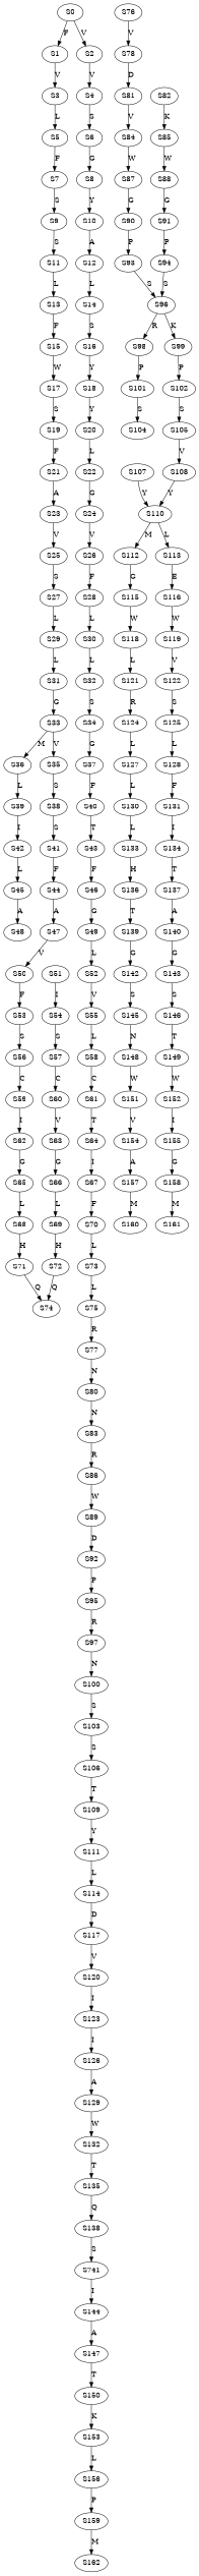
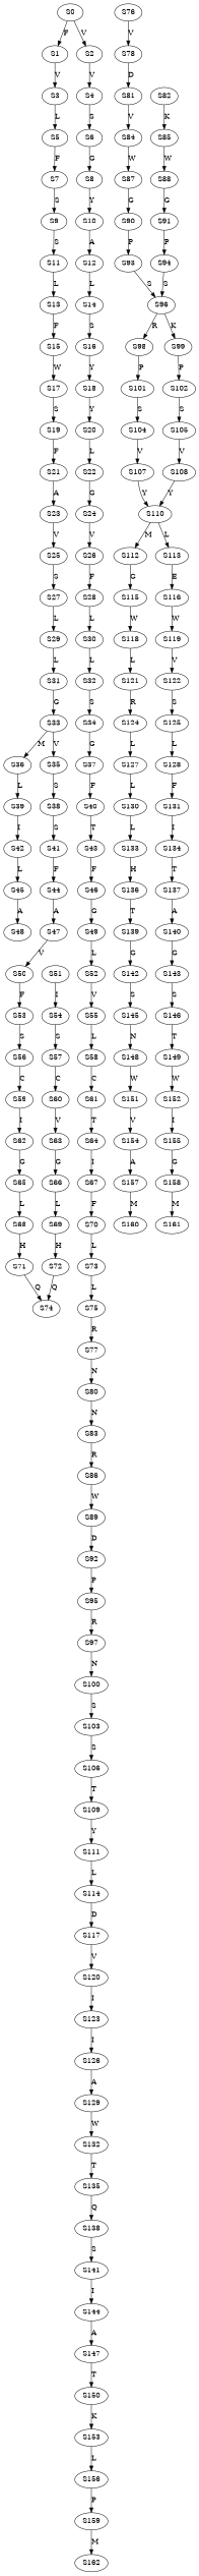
  strict digraph {
    S0
    S1
    S2
    S3
    S4
    S5
    S6
    S7
    S8
    S9
    S10
    S11
    S12
    S13
    S14
    S15
    S16
    S17
    S18
    S19
    S20
    S21
    S22
    S23
    S24
    S25
    S26
    S27
    S28
    S29
    S30
    S31
    S32
    S33
    S34
    S35
    S36
    S37
    S38
    S39
    S40
    S41
    S42
    S43
    S44
    S45
    S46
    S47
    S48
    S49
    S50
    S52
    S53
    S51
    S54
    S55
    S56
    S57
    S58
    S59
    S60
    S61
    S62
    S63
    S64
    S65
    S66
    S67
    S68
    S69
    S70
    S71
    S72
    S73
    S74
    S75
    S77
    S76
    S78
    S80
    S81
    S83
    S84
    S82
    S85
    S86
    S87
    S88
    S89
    S90
    S91
    S92
    S93
    S94
    S95
    S96
    S97
    S98
    S99
    S100
    S101
    S102
    S103
    S104
    S105
    S106
    S107
    S108
    S109
    S110
    S111
    S112
    S113
    S114
    S115
    S116
    S117
    S118
    S119
    S120
    S121
    S122
    S123
    S124
    S125
    S126
    S127
    S128
    S129
    S130
    S131
    S132
    S133
    S134
    S135
    S136
    S137
    S138
    S139
    S140
-   S141 [label=S741]
+   S141
    S142
    S143
    S144
    S145
    S146
    S147
    S148
    S149
    S150
    S151
    S152
    S153
    S154
    S155
    S156
    S157
    S158
    S159
    S160
    S161
    S162
    S0 -> S1 [label=F]
    S0 -> S2 [label=V]
    S1 -> S3 [label=V]
    S2 -> S4 [label=V]
    S3 -> S5 [label=L]
    S4 -> S6 [label=S]
    S5 -> S7 [label=F]
    S6 -> S8 [label=G]
    S7 -> S9 [label=S]
    S8 -> S10 [label=Y]
    S9 -> S11 [label=S]
    S10 -> S12 [label=A]
    S11 -> S13 [label=L]
    S12 -> S14 [label=L]
    S13 -> S15 [label=F]
    S14 -> S16 [label=S]
    S15 -> S17 [label=W]
    S16 -> S18 [label=Y]
    S17 -> S19 [label=S]
    S18 -> S20 [label=Y]
    S19 -> S21 [label=F]
    S20 -> S22 [label=L]
    S21 -> S23 [label=A]
    S22 -> S24 [label=G]
    S23 -> S25 [label=V]
    S24 -> S26 [label=V]
    S25 -> S27 [label=S]
    S26 -> S28 [label=F]
    S27 -> S29 [label=L]
    S28 -> S30 [label=L]
    S29 -> S31 [label=L]
    S30 -> S32 [label=L]
    S31 -> S33 [label=G]
    S32 -> S34 [label=S]
    S33 -> S35 [label=V]
    S33 -> S36 [label=M]
    S34 -> S37 [label=G]
    S35 -> S38 [label=S]
    S36 -> S39 [label=L]
    S37 -> S40 [label=F]
    S38 -> S41 [label=S]
    S39 -> S42 [label=I]
    S40 -> S43 [label=T]
    S41 -> S44 [label=F]
    S42 -> S45 [label=L]
    S43 -> S46 [label=F]
    S44 -> S47 [label=A]
    S45 -> S48 [label=A]
    S46 -> S49 [label=G]
    S47 -> S50 [label=V]
    S49 -> S52 [label=L]
    S50 -> S53 [label=F]
    S52 -> S55 [label=V]
    S53 -> S56 [label=S]
    S51 -> S54 [label=I]
    S54 -> S57 [label=S]
    S55 -> S58 [label=L]
    S56 -> S59 [label=C]
    S57 -> S60 [label=C]
    S58 -> S61 [label=C]
    S59 -> S62 [label=I]
    S60 -> S63 [label=V]
    S61 -> S64 [label=T]
    S62 -> S65 [label=G]
    S63 -> S66 [label=G]
    S64 -> S67 [label=I]
    S65 -> S68 [label=L]
    S66 -> S69 [label=L]
    S67 -> S70 [label=F]
    S68 -> S71 [label=H]
    S69 -> S72 [label=H]
    S70 -> S73 [label=L]
    S71 -> S74 [label=Q]
    S72 -> S74 [label=Q]
    S73 -> S75 [label=L]
    S75 -> S77 [label=R]
    S77 -> S80 [label=N]
    S76 -> S78 [label=V]
    S78 -> S81 [label=D]
    S80 -> S83 [label=N]
    S81 -> S84 [label=V]
    S83 -> S86 [label=R]
    S84 -> S87 [label=W]
    S82 -> S85 [label=K]
    S85 -> S88 [label=W]
    S86 -> S89 [label=W]
    S87 -> S90 [label=G]
    S88 -> S91 [label=G]
    S89 -> S92 [label=D]
    S90 -> S93 [label=P]
    S91 -> S94 [label=P]
    S92 -> S95 [label=P]
    S93 -> S96 [label=S]
    S94 -> S96 [label=S]
    S95 -> S97 [label=R]
    S96 -> S98 [label=R]
    S96 -> S99 [label=K]
    S97 -> S100 [label=N]
    S98 -> S101 [label=P]
    S99 -> S102 [label=P]
    S100 -> S103 [label=S]
    S101 -> S104 [label=S]
    S102 -> S105 [label=S]
    S103 -> S106 [label=S]
+   S104 -> S107 [label=V]
    S105 -> S108 [label=V]
    S106 -> S109 [label=T]
    S107 -> S110 [label=Y]
    S108 -> S110 [label=Y]
    S109 -> S111 [label=Y]
    S110 -> S112 [label=M]
    S110 -> S113 [label=L]
    S111 -> S114 [label=L]
    S112 -> S115 [label=G]
    S113 -> S116 [label=E]
    S114 -> S117 [label=D]
    S115 -> S118 [label=W]
    S116 -> S119 [label=W]
    S117 -> S120 [label=V]
    S118 -> S121 [label=L]
    S119 -> S122 [label=V]
    S120 -> S123 [label=I]
    S121 -> S124 [label=R]
    S122 -> S125 [label=S]
    S123 -> S126 [label=I]
    S124 -> S127 [label=L]
    S125 -> S128 [label=L]
    S126 -> S129 [label=A]
    S127 -> S130 [label=L]
    S128 -> S131 [label=F]
    S129 -> S132 [label=W]
    S130 -> S133 [label=L]
    S131 -> S134 [label=I]
    S132 -> S135 [label=T]
    S133 -> S136 [label=H]
    S134 -> S137 [label=T]
    S135 -> S138 [label=Q]
    S136 -> S139 [label=T]
    S137 -> S140 [label=A]
    S138 -> S141 [label=S]
    S139 -> S142 [label=G]
    S140 -> S143 [label=G]
    S141 -> S144 [label=I]
    S142 -> S145 [label=S]
    S143 -> S146 [label=S]
    S144 -> S147 [label=A]
    S145 -> S148 [label=N]
    S146 -> S149 [label=T]
    S147 -> S150 [label=T]
    S148 -> S151 [label=W]
    S149 -> S152 [label=W]
    S150 -> S153 [label=K]
    S151 -> S154 [label=V]
    S152 -> S155 [label=I]
    S153 -> S156 [label=L]
    S154 -> S157 [label=A]
    S155 -> S158 [label=G]
    S156 -> S159 [label=P]
    S157 -> S160 [label=M]
    S158 -> S161 [label=M]
    S159 -> S162 [label=M]
  }
